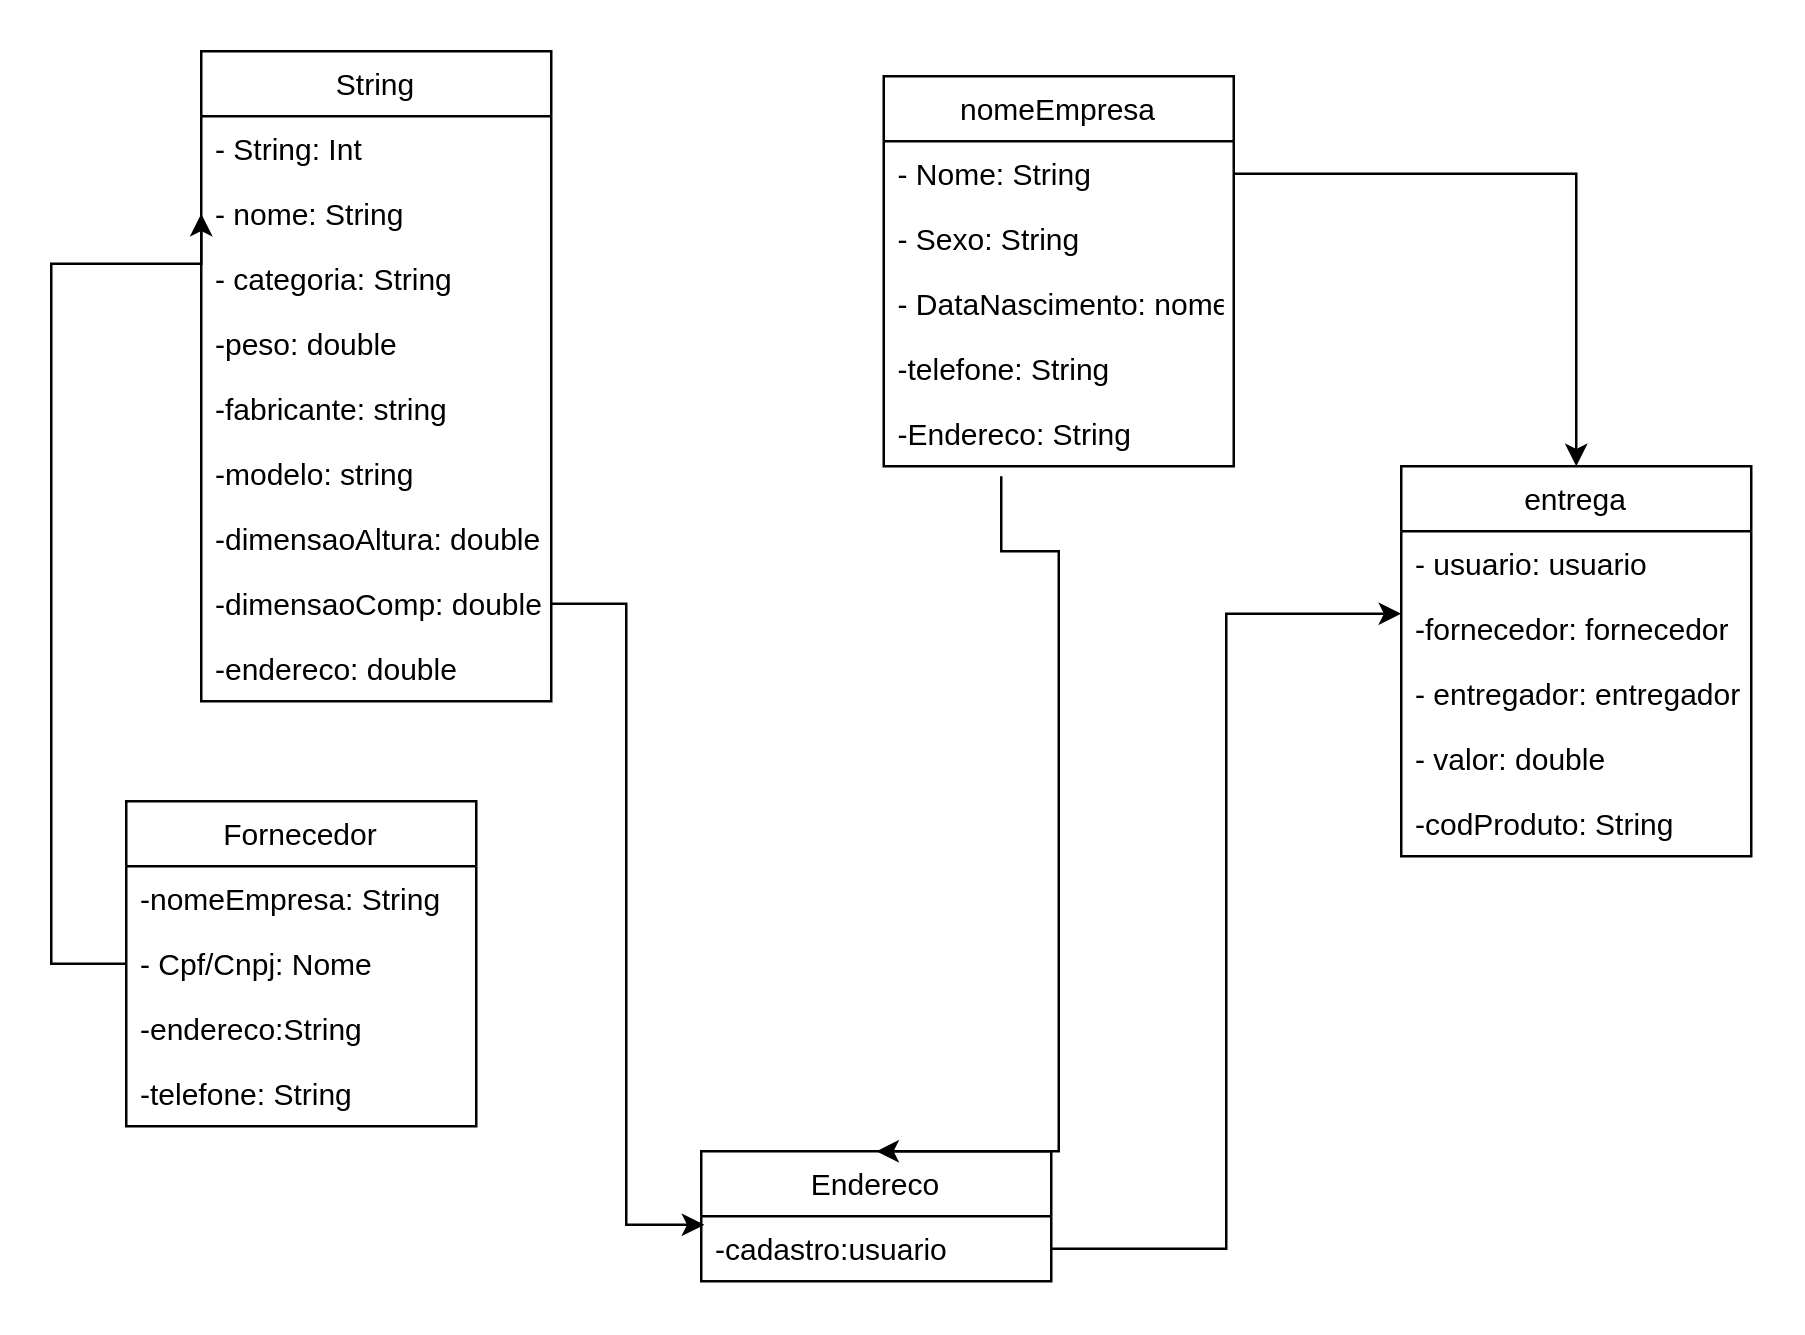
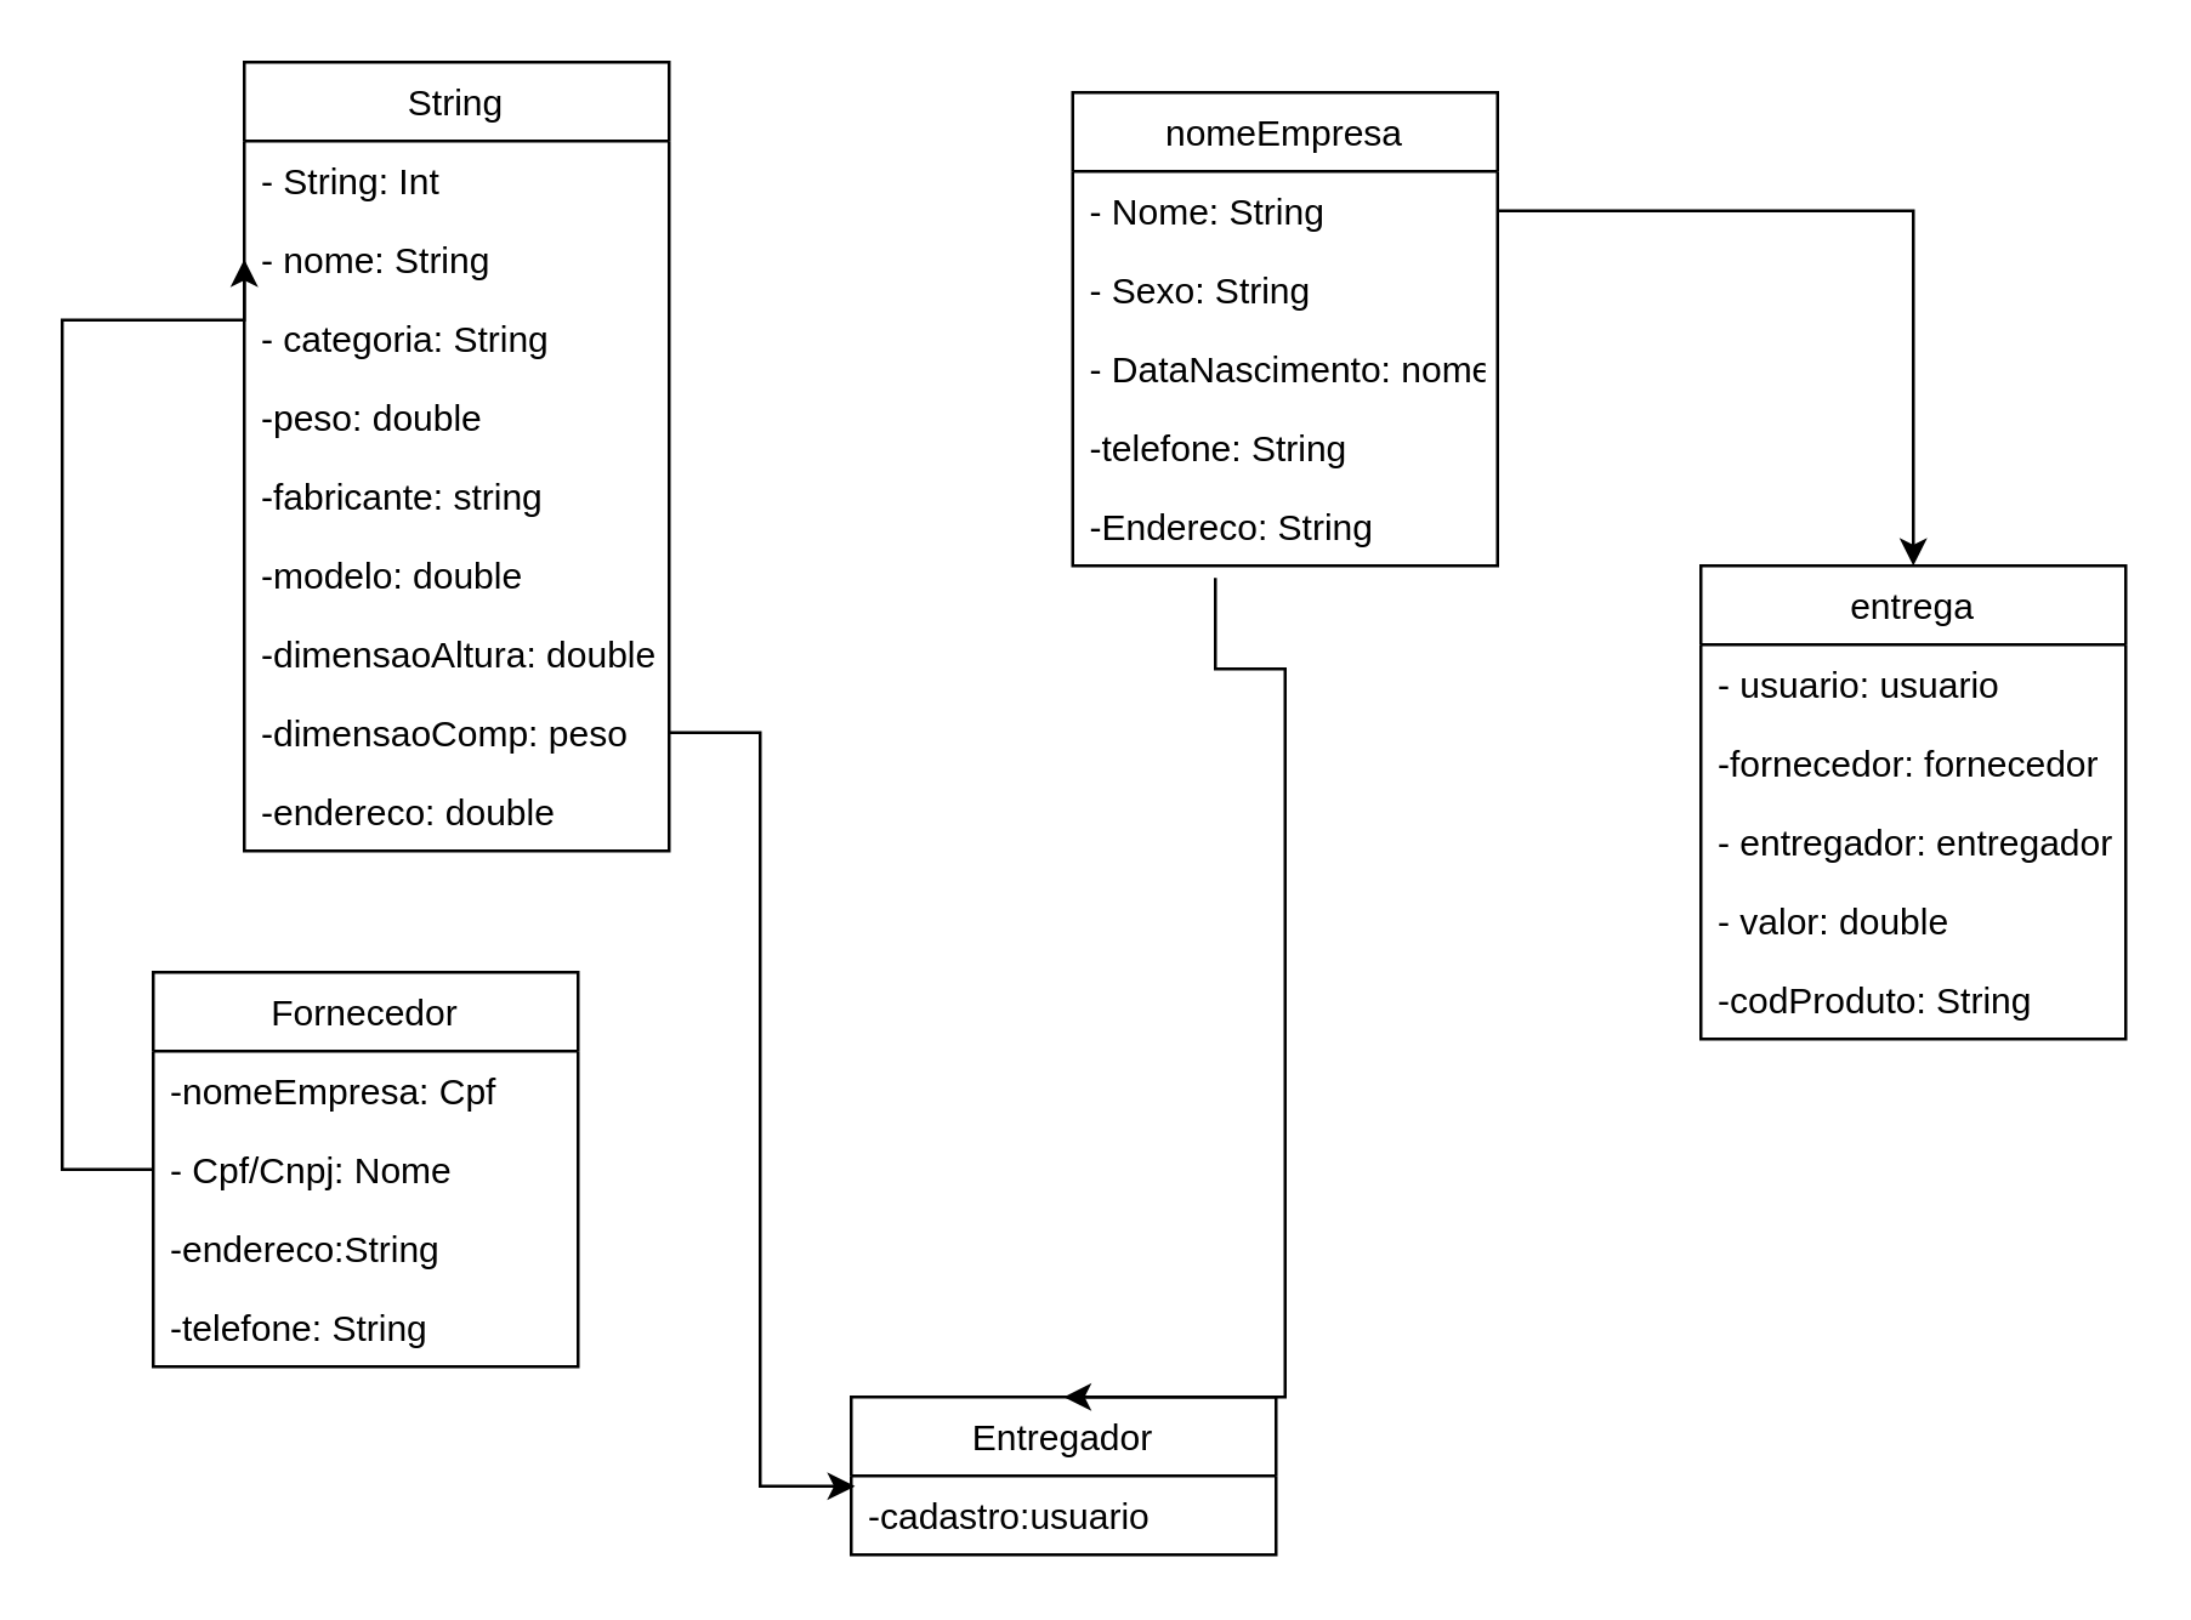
  <mxCell id="0" />
  <mxCell id="1" parent="0" />
  <mxCell id="2" style="edgeStyle=orthogonalEdgeStyle;rounded=0;orthogonalLoop=1;jettySize=auto;html=1;exitX=1;exitY=0.5;exitDx=0;exitDy=0;entryX=0.009;entryY=0.131;entryDx=0;entryDy=0;entryPerimeter=0;" parent="1" source="31" target="35" edge="1"><mxGeometry relative="1" as="geometry"><mxPoint x="343" y="364" as="targetPoint" /><mxPoint x="173" y="364" as="sourcePoint" /></mxGeometry></mxCell>
  <mxCell id="3" style="edgeStyle=orthogonalEdgeStyle;rounded=0;orthogonalLoop=1;jettySize=auto;html=1;exitX=1;exitY=0.5;exitDx=0;exitDy=0;entryX=0.5;entryY=0;entryDx=0;entryDy=0;" parent="1" source="5" target="17" edge="1"><mxGeometry relative="1" as="geometry"><mxPoint x="612.32" y="197.94" as="sourcePoint" /><mxPoint x="793.58" y="162.346" as="targetPoint" /></mxGeometry></mxCell>
  <mxCell id="4" value="nomeEmpresa" style="swimlane;fontStyle=0;childLayout=stackLayout;horizontal=1;startSize=26;fillColor=none;horizontalStack=0;resizeParent=1;resizeParentMax=0;resizeLast=0;collapsible=1;marginBottom=0;" parent="1" vertex="1"><mxGeometry x="353" y="30" width="140" height="156" as="geometry" /></mxCell>
  <mxCell id="5" value="- Nome: String" style="text;strokeColor=none;fillColor=none;align=left;verticalAlign=top;spacingLeft=4;spacingRight=4;overflow=hidden;rotatable=0;points=[[0,0.5],[1,0.5]];portConstraint=eastwest;" parent="4" vertex="1"><mxGeometry y="26" width="140" height="26" as="geometry" /></mxCell>
  <mxCell id="6" value="- Sexo: String" style="text;strokeColor=none;fillColor=none;align=left;verticalAlign=top;spacingLeft=4;spacingRight=4;overflow=hidden;rotatable=0;points=[[0,0.5],[1,0.5]];portConstraint=eastwest;" parent="4" vertex="1"><mxGeometry y="52" width="140" height="26" as="geometry" /></mxCell>
  <mxCell id="7" value="- DataNascimento: nome" style="text;strokeColor=none;fillColor=none;align=left;verticalAlign=top;spacingLeft=4;spacingRight=4;overflow=hidden;rotatable=0;points=[[0,0.5],[1,0.5]];portConstraint=eastwest;" parent="4" vertex="1"><mxGeometry y="78" width="140" height="26" as="geometry" /></mxCell>
  <mxCell id="8" value="-telefone: String" style="text;strokeColor=none;fillColor=none;align=left;verticalAlign=top;spacingLeft=4;spacingRight=4;overflow=hidden;rotatable=0;points=[[0,0.5],[1,0.5]];portConstraint=eastwest;" parent="4" vertex="1"><mxGeometry y="104" width="140" height="26" as="geometry" /></mxCell>
  <mxCell id="9" value="-Endereco: String" style="text;strokeColor=none;fillColor=none;align=left;verticalAlign=top;spacingLeft=4;spacingRight=4;overflow=hidden;rotatable=0;points=[[0,0.5],[1,0.5]];portConstraint=eastwest;" parent="4" vertex="1"><mxGeometry y="130" width="140" height="26" as="geometry" /></mxCell>
  <mxCell id="10" style="edgeStyle=orthogonalEdgeStyle;rounded=0;orthogonalLoop=1;jettySize=auto;html=1;entryX=0.5;entryY=0;entryDx=0;entryDy=0;" parent="1" target="34" edge="1"><mxGeometry relative="1" as="geometry"><mxPoint x="400" y="190" as="sourcePoint" /><Array as="points"><mxPoint x="400" y="220" /><mxPoint x="423" y="220" /></Array></mxGeometry></mxCell>
  <mxCell id="11" value="Fornecedor" style="swimlane;fontStyle=0;childLayout=stackLayout;horizontal=1;startSize=26;fillColor=none;horizontalStack=0;resizeParent=1;resizeParentMax=0;resizeLast=0;collapsible=1;marginBottom=0;" parent="1" vertex="1"><mxGeometry x="50" y="320" width="140" height="130" as="geometry" /></mxCell>
- <mxCell id="12" value="-nomeEmpresa: String" style="text;strokeColor=none;fillColor=none;align=left;verticalAlign=top;spacingLeft=4;spacingRight=4;overflow=hidden;rotatable=0;points=[[0,0.5],[1,0.5]];portConstraint=eastwest;" parent="11" vertex="1"><mxGeometry y="26" width="140" height="26" as="geometry" /></mxCell>
+ <mxCell id="12" value="-nomeEmpresa: Cpf" style="text;strokeColor=none;fillColor=none;align=left;verticalAlign=top;spacingLeft=4;spacingRight=4;overflow=hidden;rotatable=0;points=[[0,0.5],[1,0.5]];portConstraint=eastwest;" parent="11" vertex="1"><mxGeometry y="26" width="140" height="26" as="geometry" /></mxCell>
  <mxCell id="13" value="- Cpf/Cnpj: Nome" style="text;strokeColor=none;fillColor=none;align=left;verticalAlign=top;spacingLeft=4;spacingRight=4;overflow=hidden;rotatable=0;points=[[0,0.5],[1,0.5]];portConstraint=eastwest;" parent="11" vertex="1"><mxGeometry y="52" width="140" height="26" as="geometry" /></mxCell>
  <mxCell id="14" value="-endereco:String" style="text;strokeColor=none;fillColor=none;align=left;verticalAlign=top;spacingLeft=4;spacingRight=4;overflow=hidden;rotatable=0;points=[[0,0.5],[1,0.5]];portConstraint=eastwest;" parent="11" vertex="1"><mxGeometry y="78" width="140" height="26" as="geometry" /></mxCell>
  <mxCell id="15" value="-telefone: String" style="text;strokeColor=none;fillColor=none;align=left;verticalAlign=top;spacingLeft=4;spacingRight=4;overflow=hidden;rotatable=0;points=[[0,0.5],[1,0.5]];portConstraint=eastwest;" parent="11" vertex="1"><mxGeometry y="104" width="140" height="26" as="geometry" /></mxCell>
  <mxCell id="16" style="edgeStyle=orthogonalEdgeStyle;rounded=0;orthogonalLoop=1;jettySize=auto;html=1;entryX=0;entryY=0.5;entryDx=0;entryDy=0;" parent="1" source="13" target="25" edge="1"><mxGeometry relative="1" as="geometry"><Array as="points"><mxPoint x="20" y="385" /><mxPoint x="20" y="105" /></Array></mxGeometry></mxCell>
  <mxCell id="17" value="entrega" style="swimlane;fontStyle=0;childLayout=stackLayout;horizontal=1;startSize=26;fillColor=none;horizontalStack=0;resizeParent=1;resizeParentMax=0;resizeLast=0;collapsible=1;marginBottom=0;" parent="1" vertex="1"><mxGeometry x="560" y="186" width="140" height="156" as="geometry" /></mxCell>
  <mxCell id="18" value="- usuario: usuario" style="text;strokeColor=none;fillColor=none;align=left;verticalAlign=top;spacingLeft=4;spacingRight=4;overflow=hidden;rotatable=0;points=[[0,0.5],[1,0.5]];portConstraint=eastwest;" vertex="1" parent="17"><mxGeometry y="26" width="140" height="26" as="geometry" /></mxCell>
  <mxCell id="19" value="-fornecedor: fornecedor" style="text;strokeColor=none;fillColor=none;align=left;verticalAlign=top;spacingLeft=4;spacingRight=4;overflow=hidden;rotatable=0;points=[[0,0.5],[1,0.5]];portConstraint=eastwest;" parent="17" vertex="1"><mxGeometry y="52" width="140" height="26" as="geometry" /></mxCell>
  <mxCell id="20" value="- entregador: entregador" style="text;strokeColor=none;fillColor=none;align=left;verticalAlign=top;spacingLeft=4;spacingRight=4;overflow=hidden;rotatable=0;points=[[0,0.5],[1,0.5]];portConstraint=eastwest;" vertex="1" parent="17"><mxGeometry y="78" width="140" height="26" as="geometry" /></mxCell>
  <mxCell id="21" value="- valor: double" style="text;strokeColor=none;fillColor=none;align=left;verticalAlign=top;spacingLeft=4;spacingRight=4;overflow=hidden;rotatable=0;points=[[0,0.5],[1,0.5]];portConstraint=eastwest;" vertex="1" parent="17"><mxGeometry y="104" width="140" height="26" as="geometry" /></mxCell>
  <mxCell id="22" value="-codProduto: String" style="text;strokeColor=none;fillColor=none;align=left;verticalAlign=top;spacingLeft=4;spacingRight=4;overflow=hidden;rotatable=0;points=[[0,0.5],[1,0.5]];portConstraint=eastwest;" vertex="1" parent="17"><mxGeometry y="130" width="140" height="26" as="geometry" /></mxCell>
  <mxCell id="23" value="String" style="swimlane;fontStyle=0;childLayout=stackLayout;horizontal=1;startSize=26;fillColor=none;horizontalStack=0;resizeParent=1;resizeParentMax=0;resizeLast=0;collapsible=1;marginBottom=0;" parent="1" vertex="1"><mxGeometry x="80" y="20" width="140" height="260" as="geometry" /></mxCell>
  <mxCell id="24" value="- String: Int" style="text;strokeColor=none;fillColor=none;align=left;verticalAlign=top;spacingLeft=4;spacingRight=4;overflow=hidden;rotatable=0;points=[[0,0.5],[1,0.5]];portConstraint=eastwest;" parent="23" vertex="1"><mxGeometry y="26" width="140" height="26" as="geometry" /></mxCell>
  <mxCell id="25" value="- nome: String" style="text;strokeColor=none;fillColor=none;align=left;verticalAlign=top;spacingLeft=4;spacingRight=4;overflow=hidden;rotatable=0;points=[[0,0.5],[1,0.5]];portConstraint=eastwest;" parent="23" vertex="1"><mxGeometry y="52" width="140" height="26" as="geometry" /></mxCell>
  <mxCell id="26" value="- categoria: String" style="text;strokeColor=none;fillColor=none;align=left;verticalAlign=top;spacingLeft=4;spacingRight=4;overflow=hidden;rotatable=0;points=[[0,0.5],[1,0.5]];portConstraint=eastwest;" parent="23" vertex="1"><mxGeometry y="78" width="140" height="26" as="geometry" /></mxCell>
  <mxCell id="27" value="-peso: double" style="text;strokeColor=none;fillColor=none;align=left;verticalAlign=top;spacingLeft=4;spacingRight=4;overflow=hidden;rotatable=0;points=[[0,0.5],[1,0.5]];portConstraint=eastwest;" vertex="1" parent="23"><mxGeometry y="104" width="140" height="26" as="geometry" /></mxCell>
  <mxCell id="28" value="-fabricante: string" style="text;strokeColor=none;fillColor=none;align=left;verticalAlign=top;spacingLeft=4;spacingRight=4;overflow=hidden;rotatable=0;points=[[0,0.5],[1,0.5]];portConstraint=eastwest;" vertex="1" parent="23"><mxGeometry y="130" width="140" height="26" as="geometry" /></mxCell>
- <mxCell id="29" value="-modelo: string" style="text;strokeColor=none;fillColor=none;align=left;verticalAlign=top;spacingLeft=4;spacingRight=4;overflow=hidden;rotatable=0;points=[[0,0.5],[1,0.5]];portConstraint=eastwest;" vertex="1" parent="23"><mxGeometry y="156" width="140" height="26" as="geometry" /></mxCell>
+ <mxCell id="29" value="-modelo: double" style="text;strokeColor=none;fillColor=none;align=left;verticalAlign=top;spacingLeft=4;spacingRight=4;overflow=hidden;rotatable=0;points=[[0,0.5],[1,0.5]];portConstraint=eastwest;" vertex="1" parent="23"><mxGeometry y="156" width="140" height="26" as="geometry" /></mxCell>
  <mxCell id="30" value="-dimensaoAltura: double" style="text;strokeColor=none;fillColor=none;align=left;verticalAlign=top;spacingLeft=4;spacingRight=4;overflow=hidden;rotatable=0;points=[[0,0.5],[1,0.5]];portConstraint=eastwest;" vertex="1" parent="23"><mxGeometry y="182" width="140" height="26" as="geometry" /></mxCell>
- <mxCell id="31" value="-dimensaoComp: double" style="text;strokeColor=none;fillColor=none;align=left;verticalAlign=top;spacingLeft=4;spacingRight=4;overflow=hidden;rotatable=0;points=[[0,0.5],[1,0.5]];portConstraint=eastwest;" vertex="1" parent="23"><mxGeometry y="208" width="140" height="26" as="geometry" /></mxCell>
+ <mxCell id="31" value="-dimensaoComp: peso" style="text;strokeColor=none;fillColor=none;align=left;verticalAlign=top;spacingLeft=4;spacingRight=4;overflow=hidden;rotatable=0;points=[[0,0.5],[1,0.5]];portConstraint=eastwest;" vertex="1" parent="23"><mxGeometry y="208" width="140" height="26" as="geometry" /></mxCell>
  <mxCell id="32" value="-endereco: double" style="text;strokeColor=none;fillColor=none;align=left;verticalAlign=top;spacingLeft=4;spacingRight=4;overflow=hidden;rotatable=0;points=[[0,0.5],[1,0.5]];portConstraint=eastwest;" vertex="1" parent="23"><mxGeometry y="234" width="140" height="26" as="geometry" /></mxCell>
- <mxCell id="33" style="edgeStyle=orthogonalEdgeStyle;rounded=0;orthogonalLoop=1;jettySize=auto;html=1;entryX=0;entryY=0.269;entryDx=0;entryDy=0;entryPerimeter=0;" edge="1" parent="1" source="35" target="19"><mxGeometry relative="1" as="geometry" /></mxCell>
- <mxCell id="34" value="Endereco" style="swimlane;fontStyle=0;childLayout=stackLayout;horizontal=1;startSize=26;fillColor=none;horizontalStack=0;resizeParent=1;resizeParentMax=0;resizeLast=0;collapsible=1;marginBottom=0;" parent="1" vertex="1"><mxGeometry x="280" y="460" width="140" height="52" as="geometry" /></mxCell>
+ <mxCell id="34" value="Entregador" style="swimlane;fontStyle=0;childLayout=stackLayout;horizontal=1;startSize=26;fillColor=none;horizontalStack=0;resizeParent=1;resizeParentMax=0;resizeLast=0;collapsible=1;marginBottom=0;" parent="1" vertex="1"><mxGeometry x="280" y="460" width="140" height="52" as="geometry" /></mxCell>
  <mxCell id="35" value="-cadastro:usuario" style="text;strokeColor=none;fillColor=none;align=left;verticalAlign=top;spacingLeft=4;spacingRight=4;overflow=hidden;rotatable=0;points=[[0,0.5],[1,0.5]];portConstraint=eastwest;" parent="34" vertex="1"><mxGeometry y="26" width="140" height="26" as="geometry" /></mxCell>
